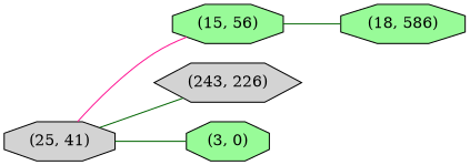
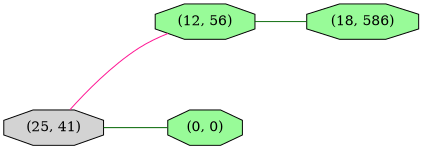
  graph {
    rankdir=LR
    node [fillcolor=palegreen shape=octagon style=filled]
    edge [color=darkgreen weight=1]
    n1 [fillcolor=lightgrey label="(25, 41)"]
-   "(12, 56)" [label="(15, 56)"]
-   "(243, 226)" [fillcolor=lightgrey shape=hexagon]
-   "(0, 0)" [label="(3, 0)"]
+   "(12, 56)"
+   "(0, 0)"
    n5 [label="(18, 586)"]
    n1 -- "(12, 56)" [color=deeppink]
-   n1 -- "(243, 226)" [weight=2]
    n1 -- "(0, 0)" [weight=4]
    "(12, 56)" -- n5
  }
